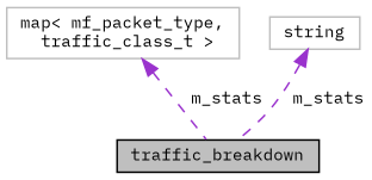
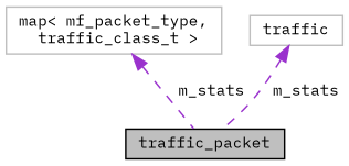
  digraph {
    fontname="IBM Plex Mono"
    node [color=grey75 fontname="IBM Plex Mono" fontsize=10 shape=record]
    edge [color=darkorchid3 dir=back fontname="IBM Plex Mono" fontsize=10 labelfontname=FreeSans labelfontsize=10 style=dashed]
-   n1 [color=black fillcolor=grey75 fontcolor=black height=0.2 label=traffic_breakdown style=filled width=0.4]
+   n1 [color=black fillcolor=grey75 fontcolor=black height=0.2 label=traffic_packet style=filled width=0.4]
    n2 [height=0.2 label="map\< mf_packet_type,\l traffic_class_t \>" width=0.4]
-   n3 [height=0.2 label=string width=0.4]
+   n3 [height=0.2 label=traffic width=0.4]
    n2 -> n1 [label=" m_stats"]
    n3 -> n1 [label=" m_stats"]
  }
